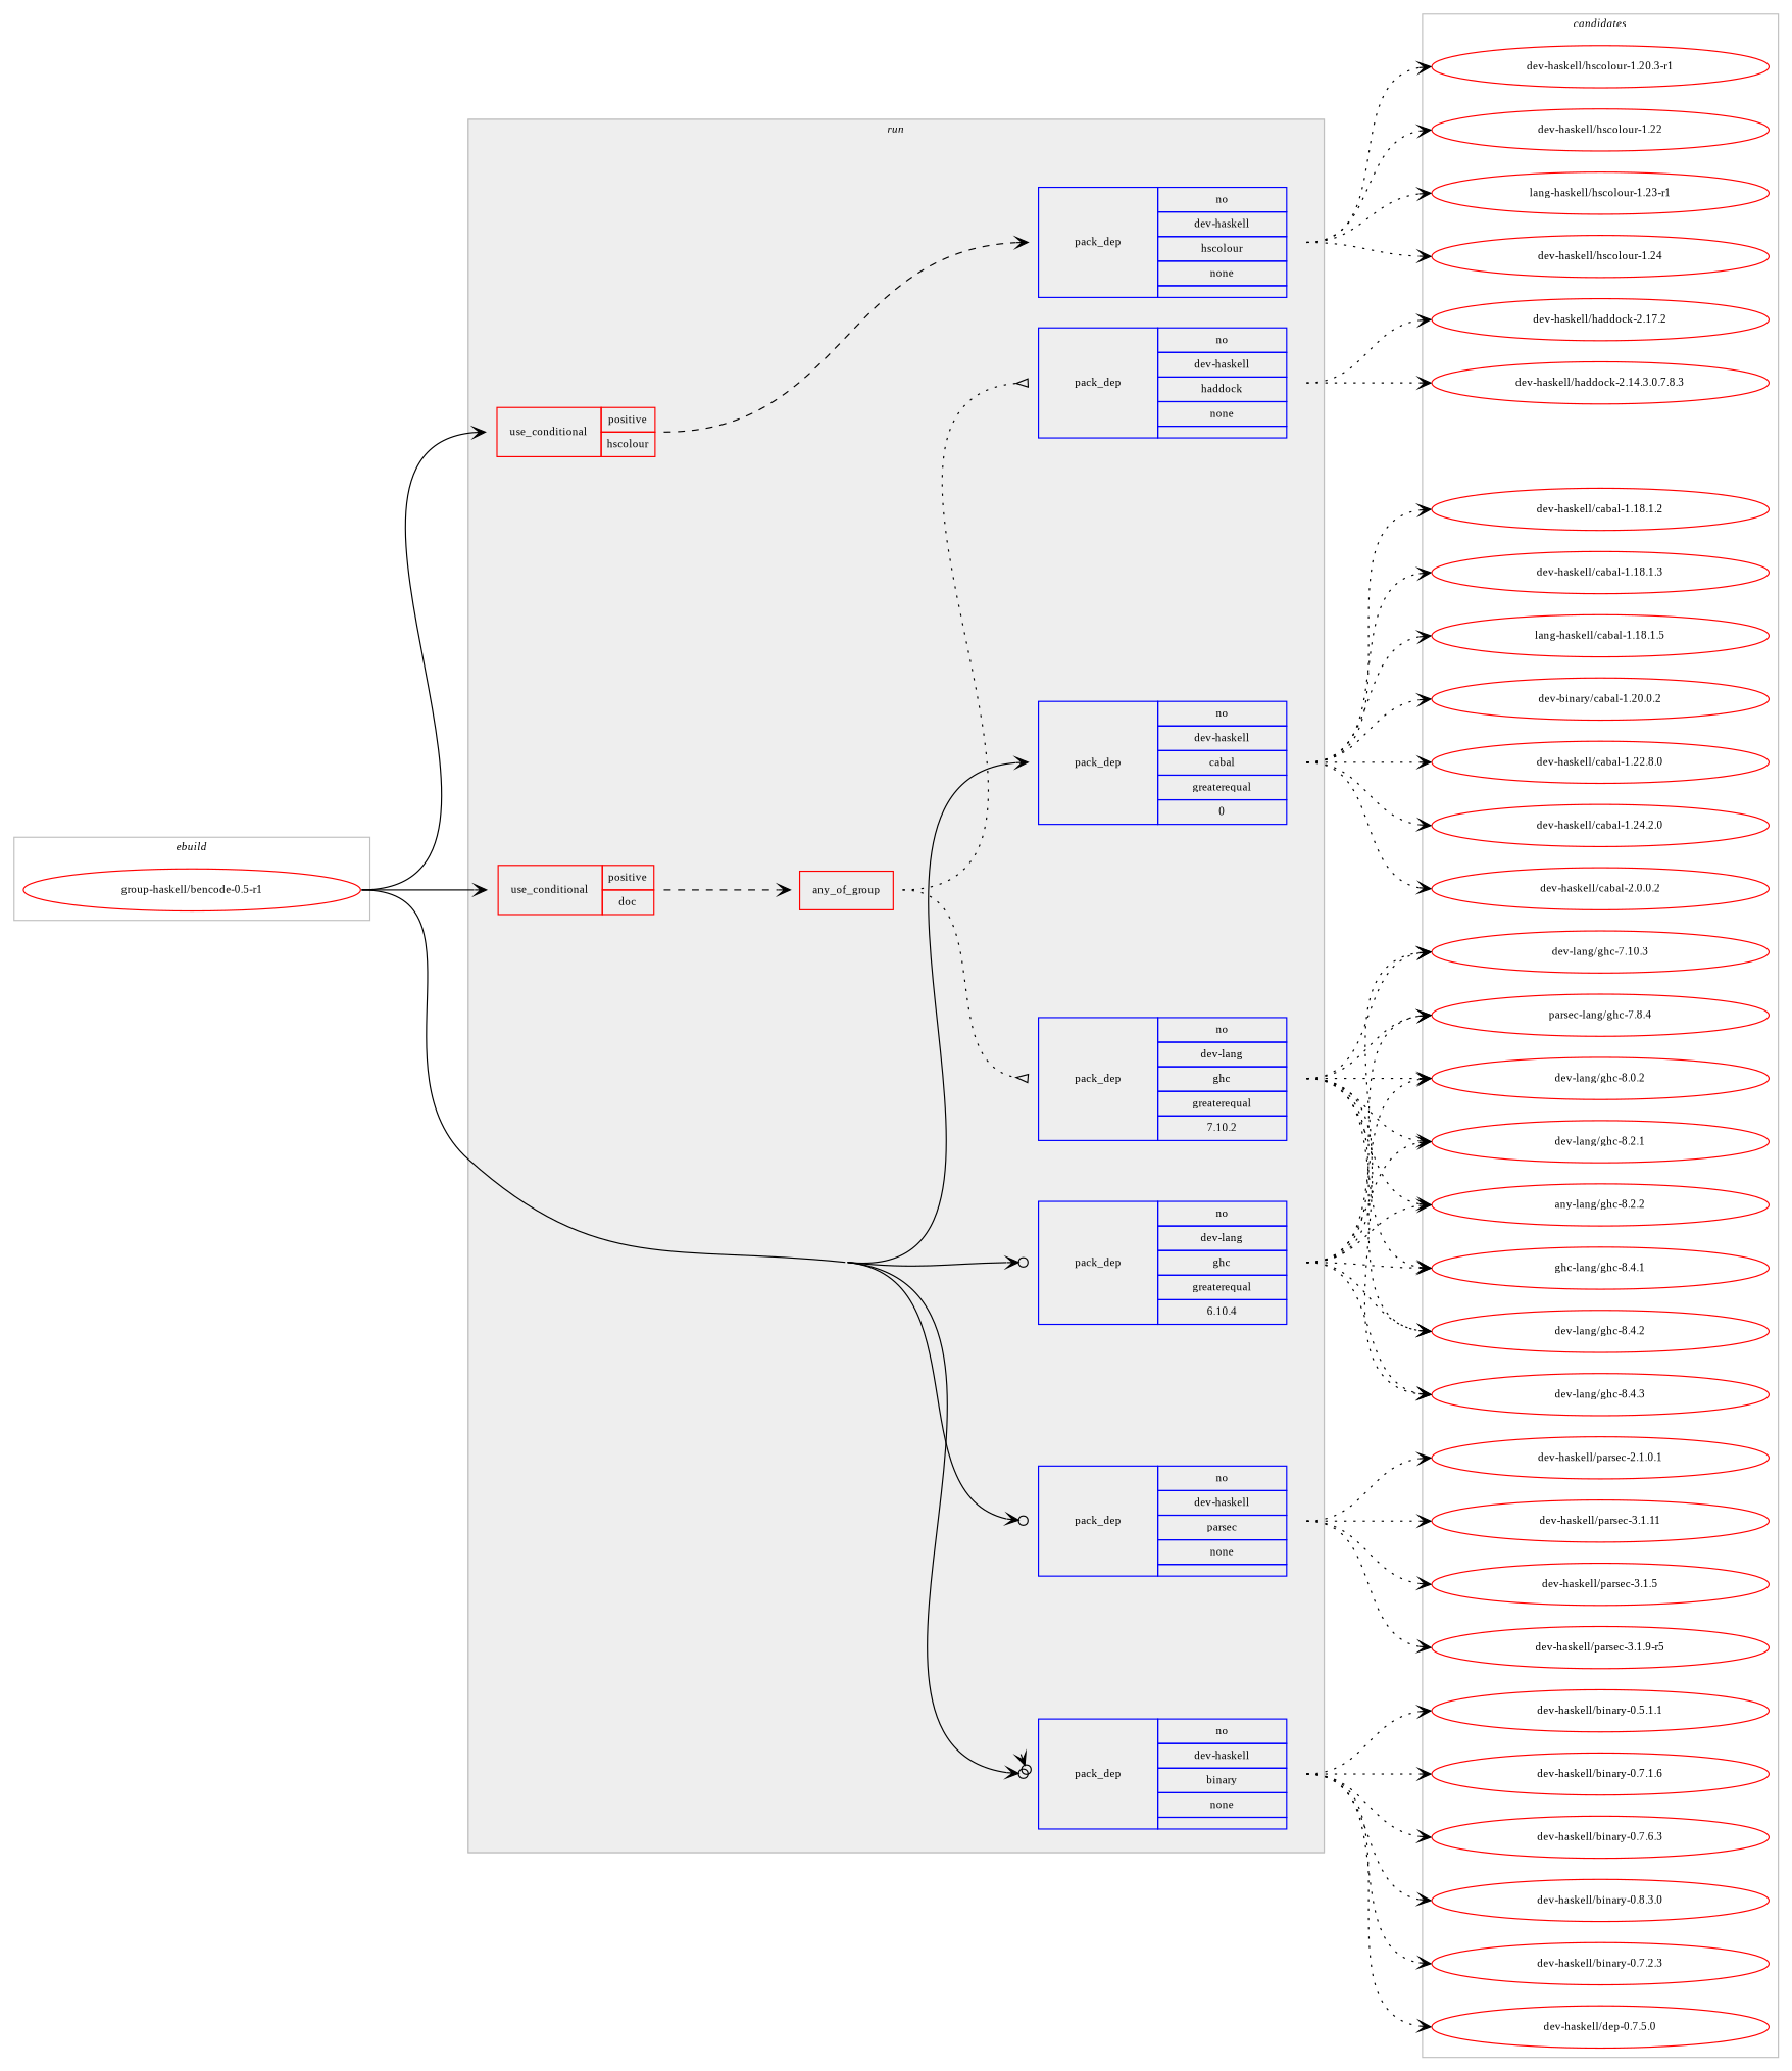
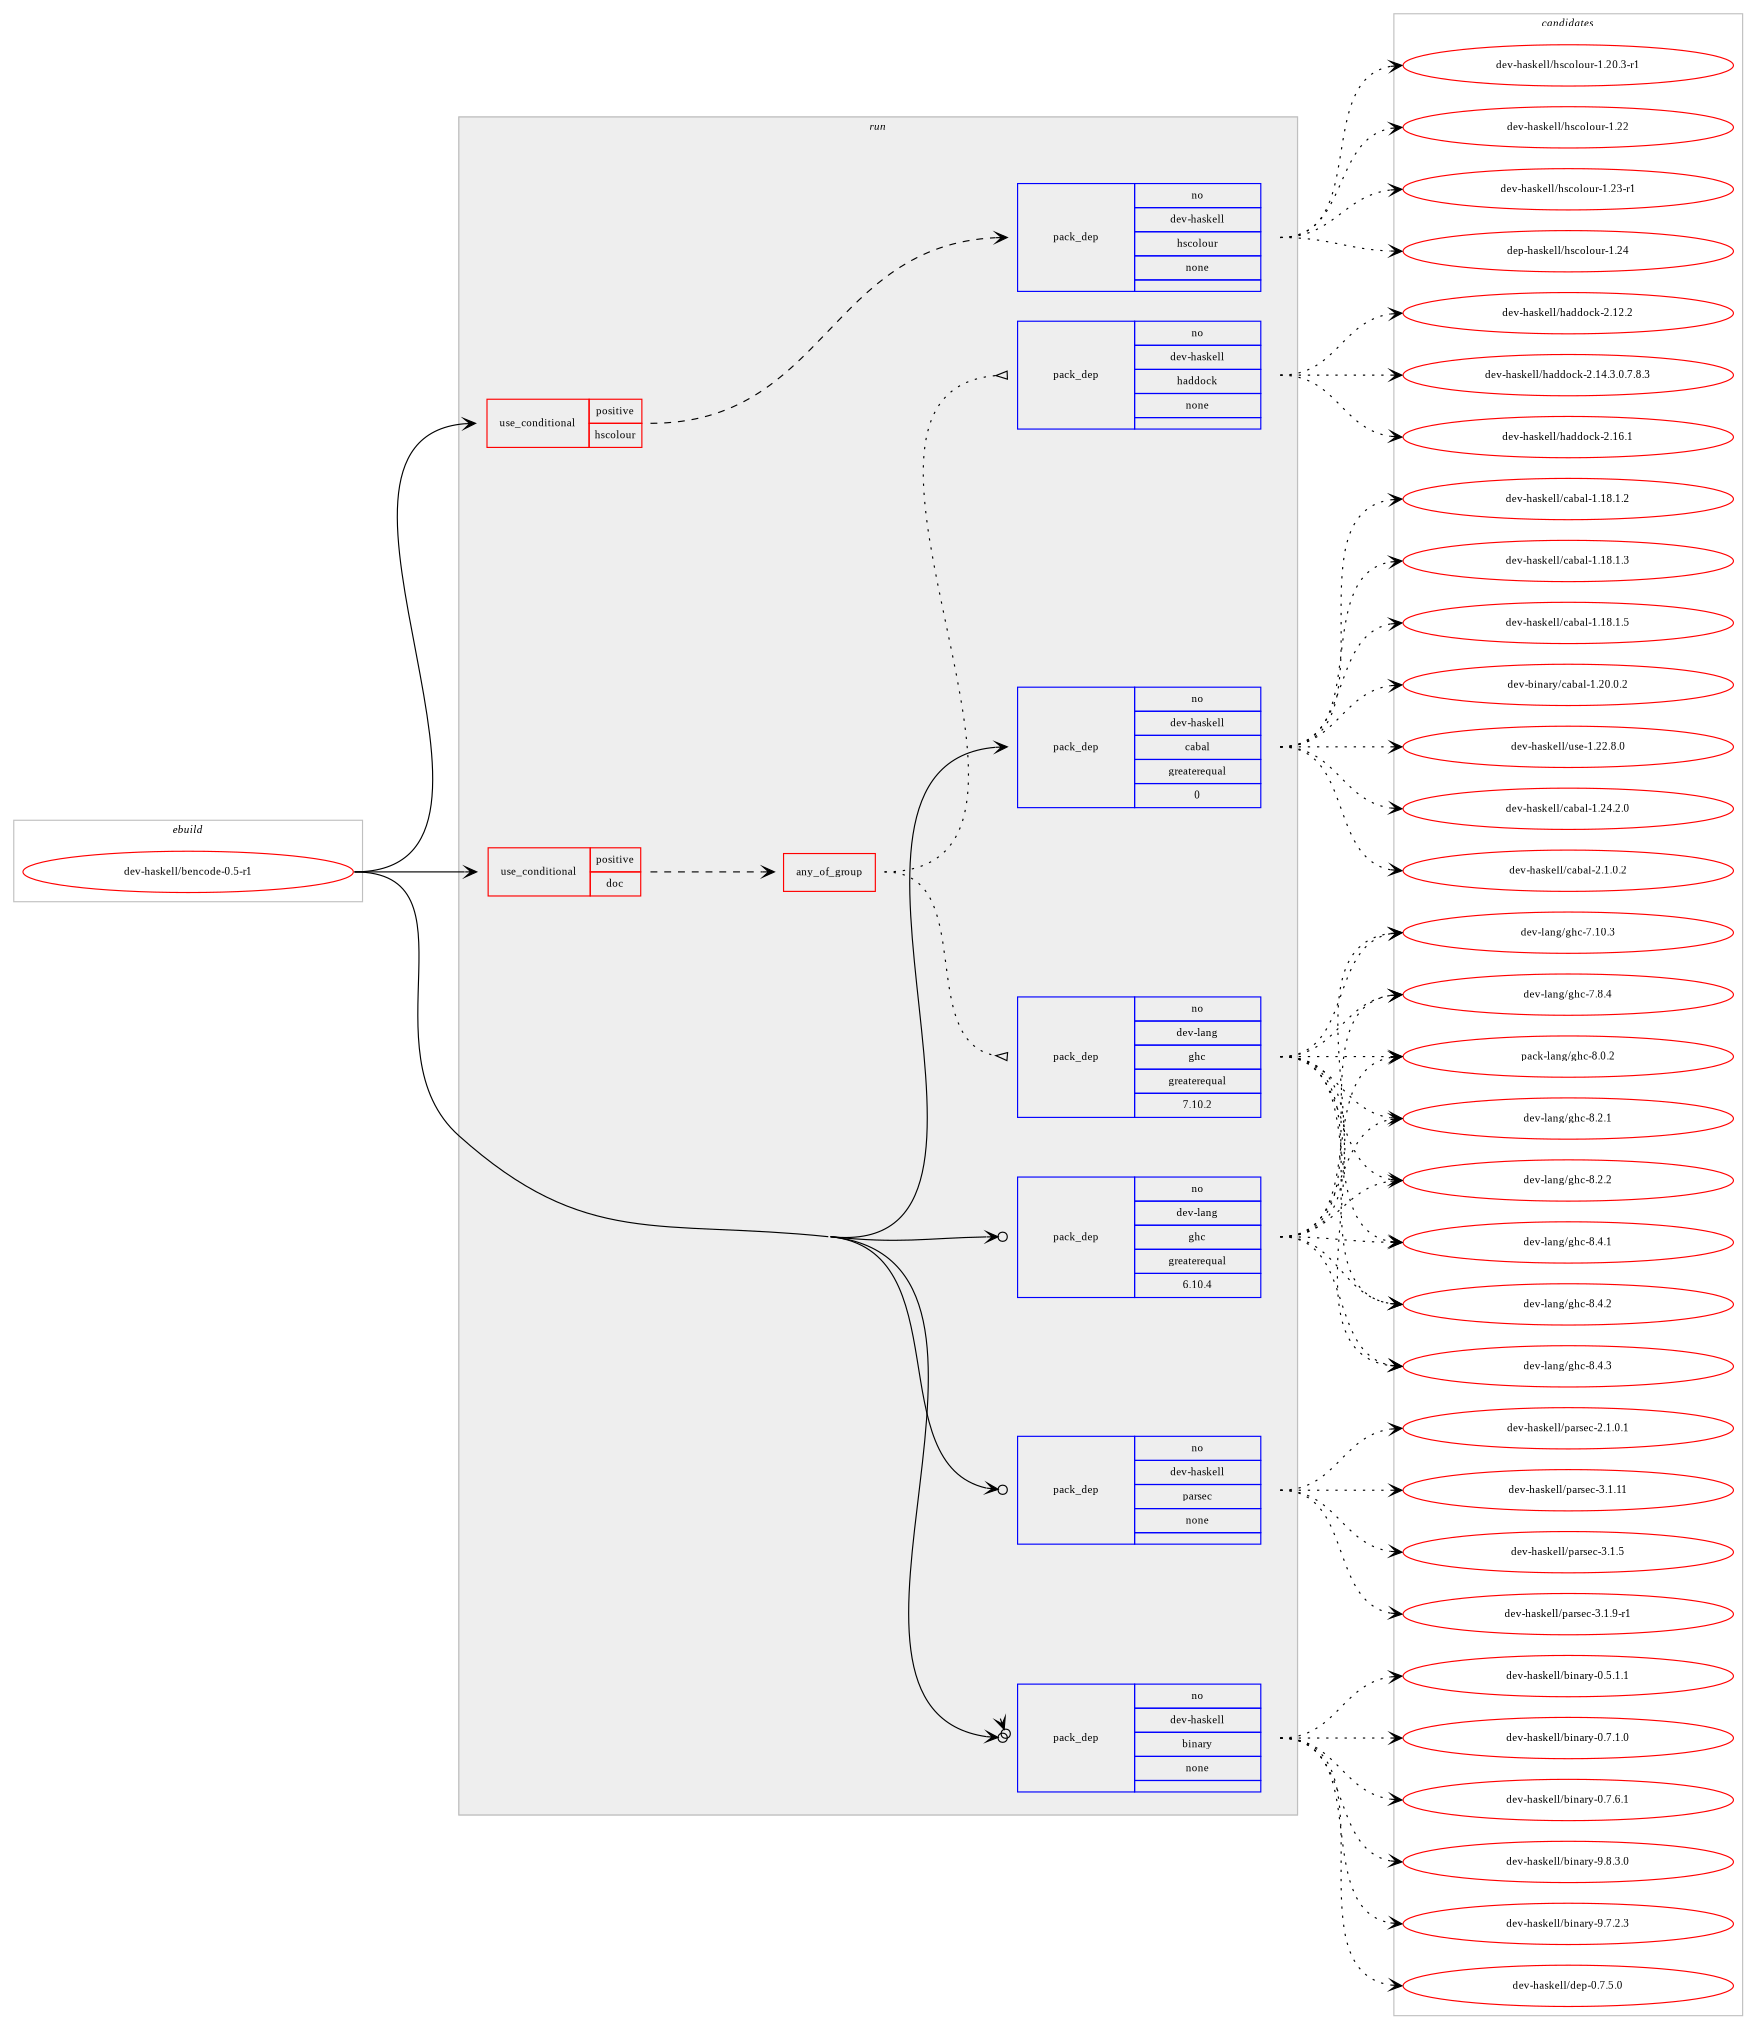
  digraph {
    compound=true
    concentrate=true
    fontname="Liberation Serif"
    fontsize=10
    newrank=true
    rankdir=LR
    ranksep=1.5
    node [color=red fontname="Liberation Serif" fontsize=10]
    edge [arrowhead=vee fontname="Liberation Serif" headport=w style=dotted tailport=e weight=100]
-   n1 [label="group-haskell/bencode-0.5-r1" width=4]
+   n1 [label="dev-haskell/bencode-0.5-r1" width=4]
    n2 [color=blue label=<<TABLE BORDER="0" CELLBORDER="1" CELLSPACING="0" CELLPADDING="4" WIDTH="220"><TR><TD ROWSPAN="6" CELLPADDING="30">pack_dep</TD></TR><TR><TD WIDTH="110">no</TD></TR><TR><TD>dev-haskell</TD></TR><TR><TD>haddock</TD></TR><TR><TD>none</TD></TR><TR><TD></TD></TR></TABLE>> shape=none]
    n3 [color=blue label=<<TABLE BORDER="0" CELLBORDER="1" CELLSPACING="0" CELLPADDING="4" WIDTH="220"><TR><TD ROWSPAN="6" CELLPADDING="30">pack_dep</TD></TR><TR><TD WIDTH="110">no</TD></TR><TR><TD>dev-lang</TD></TR><TR><TD>ghc</TD></TR><TR><TD>greaterequal</TD></TR><TR><TD>7.10.2</TD></TR></TABLE>> shape=none]
    n4 [label=<<TABLE BORDER="0" CELLBORDER="1" CELLSPACING="0" CELLPADDING="4"><TR><TD CELLPADDING="10">any_of_group</TD></TR></TABLE>> shape=none]
    n5 [label=<<TABLE BORDER="0" CELLBORDER="1" CELLSPACING="0" CELLPADDING="4"><TR><TD ROWSPAN="3" CELLPADDING="10">use_conditional</TD></TR><TR><TD>positive</TD></TR><TR><TD>doc</TD></TR></TABLE>> shape=none]
    n6 [color=blue label=<<TABLE BORDER="0" CELLBORDER="1" CELLSPACING="0" CELLPADDING="4" WIDTH="220"><TR><TD ROWSPAN="6" CELLPADDING="30">pack_dep</TD></TR><TR><TD WIDTH="110">no</TD></TR><TR><TD>dev-haskell</TD></TR><TR><TD>hscolour</TD></TR><TR><TD>none</TD></TR><TR><TD></TD></TR></TABLE>> shape=none]
    n7 [label=<<TABLE BORDER="0" CELLBORDER="1" CELLSPACING="0" CELLPADDING="4"><TR><TD ROWSPAN="3" CELLPADDING="10">use_conditional</TD></TR><TR><TD>positive</TD></TR><TR><TD>hscolour</TD></TR></TABLE>> shape=none]
    n8 [color=blue label=<<TABLE BORDER="0" CELLBORDER="1" CELLSPACING="0" CELLPADDING="4" WIDTH="220"><TR><TD ROWSPAN="6" CELLPADDING="30">pack_dep</TD></TR><TR><TD WIDTH="110">no</TD></TR><TR><TD>dev-haskell</TD></TR><TR><TD>cabal</TD></TR><TR><TD>greaterequal</TD></TR><TR><TD>0</TD></TR></TABLE>> shape=none]
    n9 [color=blue label=<<TABLE BORDER="0" CELLBORDER="1" CELLSPACING="0" CELLPADDING="4" WIDTH="220"><TR><TD ROWSPAN="6" CELLPADDING="30">pack_dep</TD></TR><TR><TD WIDTH="110">no</TD></TR><TR><TD>dev-haskell</TD></TR><TR><TD>binary</TD></TR><TR><TD>none</TD></TR><TR><TD></TD></TR></TABLE>> shape=none]
    n10 [color=blue label=<<TABLE BORDER="0" CELLBORDER="1" CELLSPACING="0" CELLPADDING="4" WIDTH="220"><TR><TD ROWSPAN="6" CELLPADDING="30">pack_dep</TD></TR><TR><TD WIDTH="110">no</TD></TR><TR><TD>dev-haskell</TD></TR><TR><TD>parsec</TD></TR><TR><TD>none</TD></TR><TR><TD></TD></TR></TABLE>> shape=none]
    n11 [color=blue label=<<TABLE BORDER="0" CELLBORDER="1" CELLSPACING="0" CELLPADDING="4" WIDTH="220"><TR><TD ROWSPAN="6" CELLPADDING="30">pack_dep</TD></TR><TR><TD WIDTH="110">no</TD></TR><TR><TD>dev-lang</TD></TR><TR><TD>ghc</TD></TR><TR><TD>greaterequal</TD></TR><TR><TD>6.10.4</TD></TR></TABLE>> shape=none]
    n12 [label="dev-haskell/haddock-2.14.3.0.7.8.3" width=4]
-   n14 [label="dev-haskell/haddock-2.17.2" width=4]
+   n13 [label="dev-haskell/haddock-2.16.1" width=4]
+   n14 [label="dev-haskell/haddock-2.12.2" width=4]
    n15 [label="dev-lang/ghc-7.10.3" width=4]
-   n16 [label="parsec-lang/ghc-7.8.4" width=4]
-   n17 [label="dev-lang/ghc-8.0.2" width=4]
+   n16 [label="dev-lang/ghc-7.8.4" width=4]
+   n17 [label="pack-lang/ghc-8.0.2" width=4]
    n18 [label="dev-lang/ghc-8.2.1" width=4]
-   n19 [label="any-lang/ghc-8.2.2" width=4]
-   n20 [label="ghc-lang/ghc-8.4.1" width=4]
+   n19 [label="dev-lang/ghc-8.2.2" width=4]
+   n20 [label="dev-lang/ghc-8.4.1" width=4]
    n21 [label="dev-lang/ghc-8.4.2" width=4]
    n22 [label="dev-lang/ghc-8.4.3" width=4]
    n23 [label="dev-haskell/hscolour-1.20.3-r1" width=4]
    n24 [label="dev-haskell/hscolour-1.22" width=4]
-   n25 [label="lang-haskell/hscolour-1.23-r1" width=4]
-   n26 [label="dev-haskell/hscolour-1.24" width=4]
+   n25 [label="dev-haskell/hscolour-1.23-r1" width=4]
+   n26 [label="dep-haskell/hscolour-1.24" width=4]
    n27 [label="dev-haskell/cabal-1.18.1.2" width=4]
    n28 [label="dev-haskell/cabal-1.18.1.3" width=4]
-   n29 [label="lang-haskell/cabal-1.18.1.5" width=4]
+   n29 [label="dev-haskell/cabal-1.18.1.5" width=4]
    n30 [label="dev-binary/cabal-1.20.0.2" width=4]
-   n31 [label="dev-haskell/cabal-1.22.8.0" width=4]
+   n31 [label="dev-haskell/use-1.22.8.0" width=4]
    n32 [label="dev-haskell/cabal-1.24.2.0" width=4]
-   n33 [label="dev-haskell/cabal-2.0.0.2" width=4]
+   n33 [label="dev-haskell/cabal-2.1.0.2" width=4]
    n34 [label="dev-haskell/binary-0.5.1.1" width=4]
-   n35 [label="dev-haskell/binary-0.7.1.6" width=4]
-   n36 [label="dev-haskell/binary-0.7.2.3" width=4]
+   n35 [label="dev-haskell/binary-0.7.1.0" width=4]
+   n36 [label="dev-haskell/binary-9.7.2.3" width=4]
    n37 [label="dev-haskell/dep-0.7.5.0" width=4]
-   n38 [label="dev-haskell/binary-0.7.6.3" width=4]
-   n39 [label="dev-haskell/binary-0.8.3.0" width=4]
+   n38 [label="dev-haskell/binary-0.7.6.1" width=4]
+   n39 [label="dev-haskell/binary-9.8.3.0" width=4]
    n40 [label="dev-haskell/parsec-2.1.0.1" width=4]
    n41 [label="dev-haskell/parsec-3.1.11" width=4]
    n42 [label="dev-haskell/parsec-3.1.5" width=4]
-   n43 [label="dev-haskell/parsec-3.1.9-r5" width=4]
+   n43 [label="dev-haskell/parsec-3.1.9-r1" width=4]
    subgraph cluster_1 {
      color=gray
      label=<<i>ebuild</i>>
      rank=same
      n1
    }
    subgraph cluster_2 {
      color=gray
      label=<<i>dependencies</i>>
      subgraph cluster_3 {
        color=gray
        fillcolor="#eeeeee"
        label=<<i>compile</i>>
        style=filled
        subgraph sub_4 {
          color=gray
          fillcolor="#eeeeee"
          label=<<i>compile</i>>
          style=filled
          n5
          subgraph sub_5 {
            color=gray
            fillcolor="#eeeeee"
            label=<<i>compile</i>>
            style=filled
            n4
            subgraph sub_6 {
              color=gray
              fillcolor="#eeeeee"
              label=<<i>compile</i>>
              style=filled
              n2
            }
            subgraph sub_7 {
              color=gray
              fillcolor="#eeeeee"
              label=<<i>compile</i>>
              style=filled
              n3
            }
          }
        }
        subgraph sub_8 {
          color=gray
          fillcolor="#eeeeee"
          label=<<i>compile</i>>
          style=filled
          n7
          subgraph sub_9 {
            color=gray
            fillcolor="#eeeeee"
            label=<<i>compile</i>>
            style=filled
            n6
          }
        }
        subgraph sub_10 {
          color=gray
          fillcolor="#eeeeee"
          label=<<i>compile</i>>
          style=filled
          n8
        }
      }
      subgraph cluster_11 {
        color=gray
        fillcolor="#eeeeee"
        label=<<i>compile and run</i>>
        style=filled
        subgraph sub_12 {
          color=gray
          fillcolor="#eeeeee"
          label=<<i>compile and run</i>>
          style=filled
          n9
        }
        subgraph sub_13 {
          color=gray
          fillcolor="#eeeeee"
          label=<<i>compile and run</i>>
          style=filled
          n10
        }
        subgraph sub_14 {
          color=gray
          fillcolor="#eeeeee"
          label=<<i>compile and run</i>>
          style=filled
          n11
        }
      }
      subgraph cluster_15 {
        color=gray
        fillcolor="#eeeeee"
        label=<<i>run</i>>
        style=filled
      }
    }
    subgraph cluster_16 {
      color=gray
      label=<<i>candidates</i>>
      rank=same
      subgraph sub_17 {
        color=black
        label=<<i>candidates</i>>
        nodesep=1
        rank=same
        n12
+       n13
        n14
      }
      subgraph sub_18 {
        color=black
        label=<<i>candidates</i>>
        nodesep=1
        rank=same
        n15
        n16
        n17
        n18
        n19
        n20
        n21
        n22
      }
      subgraph sub_19 {
        color=black
        label=<<i>candidates</i>>
        nodesep=1
        rank=same
        n23
        n24
        n25
        n26
      }
      subgraph sub_20 {
        color=black
        label=<<i>candidates</i>>
        nodesep=1
        rank=same
        n27
        n28
        n29
        n30
        n31
        n32
        n33
      }
      subgraph sub_21 {
        color=black
        label=<<i>candidates</i>>
        nodesep=1
        rank=same
        n34
        n35
        n36
        n37
        n38
        n39
      }
      subgraph sub_22 {
        color=black
        label=<<i>candidates</i>>
        nodesep=1
        rank=same
        n40
        n41
        n42
        n43
      }
      subgraph sub_23 {
        color=black
        label=<<i>candidates</i>>
        nodesep=1
        rank=same
        n15
        n16
        n17
        n18
        n19
        n20
        n21
        n22
      }
    }
    n1 -> n5 [style=solid weight=20]
    n1 -> n7 [style=solid weight=20]
    n1 -> n8 [style=solid weight=20]
    n1 -> n9 [arrowhead=odotvee style=solid weight=20]
    n1 -> n10 [arrowhead=odotvee style=solid weight=20]
    n1 -> n11 [arrowhead=odotvee style=solid weight=20]
    n2 -> n12
+   n2 -> n13
    n2 -> n14
    n3 -> n15
    n3 -> n16
    n3 -> n17
    n3 -> n18
    n3 -> n19
    n3 -> n20
    n3 -> n21
    n3 -> n22
    n4 -> n2 [arrowhead=oinv weight=20]
    n4 -> n3 [arrowhead=oinv weight=20]
    n5 -> n4 [style=dashed weight=20]
    n6 -> n23
    n6 -> n24
    n6 -> n25
    n6 -> n26
    n7 -> n6 [style=dashed weight=20]
    n8 -> n27
    n8 -> n28
    n8 -> n29
    n8 -> n30
    n8 -> n31
    n8 -> n32
    n8 -> n33
    n9 -> n34
    n9 -> n35
    n9 -> n36
    n9 -> n37
    n9 -> n38
    n9 -> n39
    n10 -> n40
    n10 -> n41
    n10 -> n42
    n10 -> n43
    n11 -> n15
    n11 -> n16
    n11 -> n17
    n11 -> n18
    n11 -> n19
    n11 -> n20
    n11 -> n21
    n11 -> n22
  }
